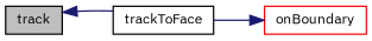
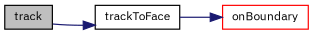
  digraph {
    fontname="IBM Plex Sans"
    rankdir=LR
    node [color=black fontname="IBM Plex Sans" fontsize=10 shape=record]
    edge [color=midnightblue fontname="IBM Plex Sans" fontsize=10 labelfontname=Helvetica labelfontsize=10 style=solid]
    n1 [fillcolor=grey75 fontcolor=black height=0.2 label=track style=filled width=0.4]
    n2 [height=0.2 label=trackToFace width=0.4]
    n3 [color=red height=0.2 label=onBoundary width=0.4]
-   n2 -> n1
+   n1 -> n2
    n2 -> n3
  }
